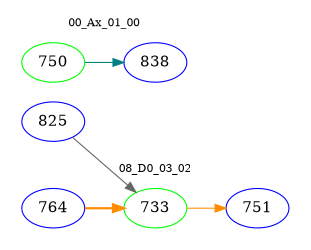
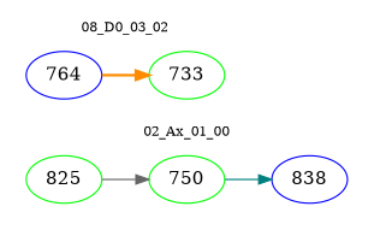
  digraph {
    rankdir=LR
    node [color=blue]
    edge [color=darkorange style=solid]
-   n1 [label=825]
+   n1 [color=green label=825]
    n2 [color=green label=750]
    n3 [label=838]
    n4 [label=764]
    n5 [color=green label=733]
-   n6 [label=751]
    subgraph cluster_1 {
      color=white
      fontsize=10
-     label="00_Ax_01_00"
+     label="02_Ax_01_00"
      n1
      n2
      n3
    }
    subgraph cluster_2 {
      color=white
      fontsize=10
      label="08_D0_03_02"
      n4
      n5
-     n6
    }
-   n1 -> n5 [color=gray40]
+   n1 -> n2 [color=gray40]
    n2 -> n3 [color=teal]
    n4 -> n5 [style=bold]
-   n5 -> n6
  }
